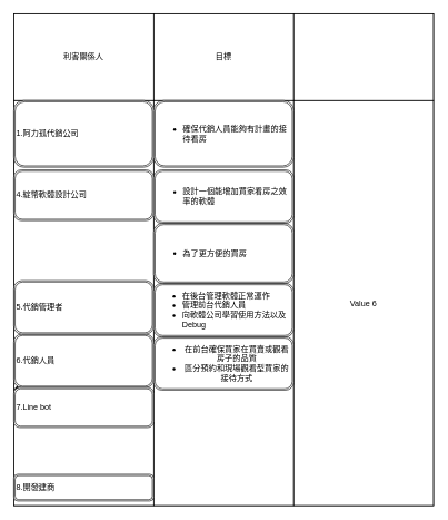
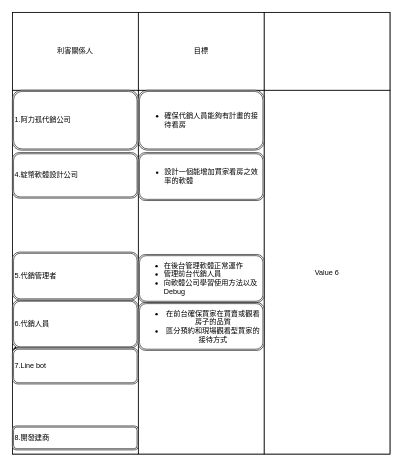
  <mxCell id="0" />
  <mxCell id="1" parent="0" />
  <mxCell id="2" value="" style="childLayout=tableLayout;recursiveResize=0;shadow=0;fillColor=none;" parent="1" vertex="1"><mxGeometry x="20" y="20" width="630" height="737" as="geometry" /></mxCell>
  <mxCell id="3" value="" style="shape=tableRow;horizontal=0;startSize=0;swimlaneHead=0;swimlaneBody=0;top=0;left=0;bottom=0;right=0;dropTarget=0;collapsible=0;recursiveResize=0;expand=0;fontStyle=0;fillColor=none;strokeColor=inherit;" parent="2" vertex="1"><mxGeometry width="630" height="130" as="geometry" /></mxCell>
  <mxCell id="4" value="利害關係人" style="connectable=0;recursiveResize=0;strokeColor=inherit;fillColor=none;align=center;whiteSpace=wrap;html=1;" parent="3" vertex="1"><mxGeometry width="210" height="130" as="geometry"><mxRectangle width="210" height="130" as="alternateBounds" /></mxGeometry></mxCell>
  <mxCell id="5" value="目標" style="connectable=0;recursiveResize=0;strokeColor=inherit;fillColor=none;align=center;whiteSpace=wrap;html=1;" parent="3" vertex="1"><mxGeometry x="210" width="210" height="130" as="geometry"><mxRectangle width="210" height="130" as="alternateBounds" /></mxGeometry></mxCell>
  <mxCell id="6" value="" style="connectable=0;recursiveResize=0;strokeColor=inherit;fillColor=none;align=center;whiteSpace=wrap;html=1;" parent="3" vertex="1"><mxGeometry x="420" width="210" height="130" as="geometry"><mxRectangle width="210" height="130" as="alternateBounds" /></mxGeometry></mxCell>
  <mxCell id="7" style="shape=tableRow;horizontal=0;startSize=0;swimlaneHead=0;swimlaneBody=0;top=0;left=0;bottom=0;right=0;dropTarget=0;collapsible=0;recursiveResize=0;expand=0;fontStyle=0;fillColor=none;strokeColor=inherit;" parent="2" vertex="1"><mxGeometry y="130" width="630" height="607" as="geometry" /></mxCell>
  <mxCell id="8" value="" style="connectable=0;recursiveResize=0;strokeColor=inherit;fillColor=none;align=left;whiteSpace=wrap;html=1;" parent="7" vertex="1"><mxGeometry width="210" height="607" as="geometry"><mxRectangle width="210" height="607" as="alternateBounds" /></mxGeometry></mxCell>
  <mxCell id="9" value="&lt;div&gt;&lt;br&gt;&lt;/div&gt;" style="connectable=0;recursiveResize=0;strokeColor=inherit;fillColor=none;align=left;whiteSpace=wrap;html=1;" parent="7" vertex="1"><mxGeometry x="210" width="210" height="607" as="geometry"><mxRectangle width="210" height="607" as="alternateBounds" /></mxGeometry></mxCell>
  <mxCell id="10" value="Value 6" style="connectable=0;recursiveResize=0;strokeColor=inherit;fillColor=none;align=center;whiteSpace=wrap;html=1;" parent="7" vertex="1"><mxGeometry x="420" width="210" height="607" as="geometry"><mxRectangle width="210" height="607" as="alternateBounds" /></mxGeometry></mxCell>
  <mxCell id="11" value="1.阿力孤代銷公司" style="shape=ext;double=1;rounded=1;whiteSpace=wrap;html=1;align=left;" parent="1" vertex="1"><mxGeometry x="20" y="150" width="210" height="100" as="geometry" /></mxCell>
  <mxCell id="12" value="4.綻幣軟體設計公司" style="shape=ext;double=1;rounded=1;whiteSpace=wrap;html=1;align=left;" parent="1" vertex="1"><mxGeometry x="20" y="254" width="210" height="76" as="geometry" /></mxCell>
  <mxCell id="13" style="edgeStyle=none;html=1;" edge="1" parent="1" source="14" target="7"><mxGeometry relative="1" as="geometry" /></mxCell>
  <mxCell id="14" value="6.代銷人員" style="shape=ext;double=1;rounded=1;whiteSpace=wrap;html=1;align=left;" parent="1" vertex="1"><mxGeometry x="20" y="500" width="210" height="80" as="geometry" /></mxCell>
  <mxCell id="15" value="5.代銷管理者" style="shape=ext;double=1;rounded=1;whiteSpace=wrap;html=1;align=left;" parent="1" vertex="1"><mxGeometry x="20" y="420" width="210" height="80" as="geometry" /></mxCell>
  <mxCell id="16" value="7.Line bot" style="shape=ext;double=1;rounded=1;whiteSpace=wrap;html=1;align=left;" parent="1" vertex="1"><mxGeometry x="20" y="580" width="210" height="60" as="geometry" /></mxCell>
  <mxCell id="17" value="8.開發建商" style="shape=ext;double=1;rounded=1;whiteSpace=wrap;html=1;align=left;" parent="1" vertex="1"><mxGeometry x="20" y="710" width="210" height="40" as="geometry" /></mxCell>
  <mxCell id="18" value="&lt;ul&gt;&lt;li style=&quot;text-align: left;&quot;&gt;在後台管理軟體正常運作&lt;/li&gt;&lt;li style=&quot;text-align: left;&quot;&gt;管理前台代銷人員&lt;/li&gt;&lt;li style=&quot;text-align: left;&quot;&gt;向軟體公司學習使用方法以及Debug&lt;/li&gt;&lt;/ul&gt;" style="shape=ext;double=1;rounded=1;whiteSpace=wrap;html=1;" parent="1" vertex="1"><mxGeometry x="230" y="424" width="210" height="80" as="geometry" /></mxCell>
  <mxCell id="19" style="edgeStyle=none;html=1;" parent="1" target="7" edge="1"><mxGeometry relative="1" as="geometry"><mxPoint x="337.993" y="150" as="sourcePoint" /></mxGeometry></mxCell>
- <mxCell id="20" value="&lt;ul&gt;&lt;li&gt;為了更方便的買房&lt;/li&gt;&lt;/ul&gt;" style="shape=ext;double=1;rounded=1;whiteSpace=wrap;html=1;align=left;" parent="1" vertex="1"><mxGeometry x="230" y="334" width="210" height="90" as="geometry" /></mxCell>
  <mxCell id="21" value="&lt;ul&gt;&lt;li&gt;設計一個能增加買家看房之效率的軟體&lt;/li&gt;&lt;/ul&gt;" style="shape=ext;double=1;rounded=1;whiteSpace=wrap;html=1;align=left;" parent="1" vertex="1"><mxGeometry x="230" y="254" width="210" height="80" as="geometry" /></mxCell>
  <mxCell id="22" value="&lt;ul&gt;&lt;li&gt;確保代銷人員能夠有計畫的接待看房&lt;/li&gt;&lt;/ul&gt;" style="shape=ext;double=1;rounded=1;whiteSpace=wrap;html=1;align=left;" parent="1" vertex="1"><mxGeometry x="230" y="150" width="210" height="100" as="geometry" /></mxCell>
  <mxCell id="23" value="&lt;ul&gt;&lt;li&gt;在前台確保買家在買賣或觀看房子的品質&lt;/li&gt;&lt;li&gt;區分預約和現場觀看型買家的接待方式&lt;/li&gt;&lt;/ul&gt;" style="shape=ext;double=1;rounded=1;whiteSpace=wrap;html=1;" vertex="1" parent="1"><mxGeometry x="230" y="504" width="210" height="80" as="geometry" /></mxCell>
